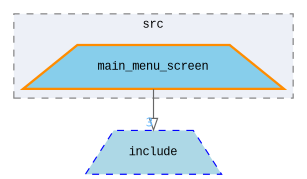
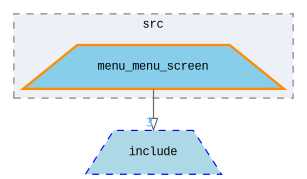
  digraph {
    compound=true
    fontname="Liberation Mono"
    node [fontname="Liberation Mono" fontsize=10 shape=trapezium]
-   n1 [color=darkorange fillcolor=skyblue height=0.2 label=main_menu_screen style="filled,bold" width=0.4]
+   n1 [color=darkorange fillcolor=skyblue height=0.2 label=menu_menu_screen style="filled,bold" width=0.4]
    n2 [color=blue fillcolor=lightblue height=0.2 label=include style="filled,dashed" width=0.4]
    subgraph cluster_1 {
      bgcolor="#edf0f7"
      fontsize=10
      label=src
      pencolor=grey50
      style="filled,dashed"
      n1
    }
    n1 -> n2 [color=gray40 fontcolor=steelblue1 fontname="Liberation Mono" fontsize=10 headlabel=3 labeldistance=1.5 labelfontname=Helvetica labelfontsize=10 arrowhead=onormal]
  }
